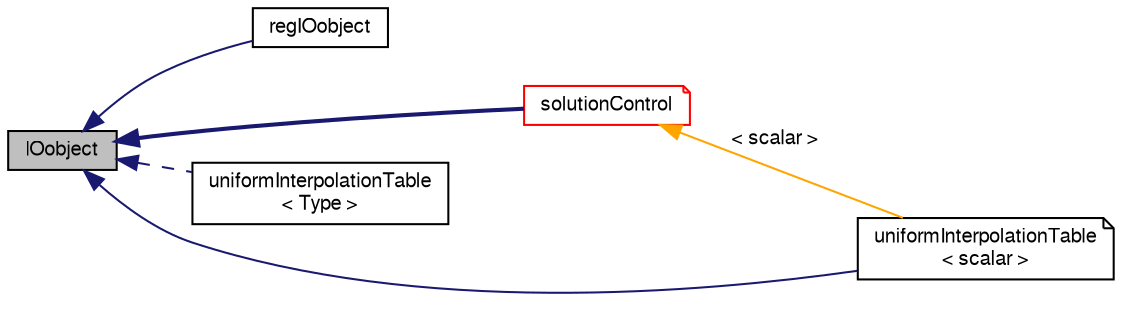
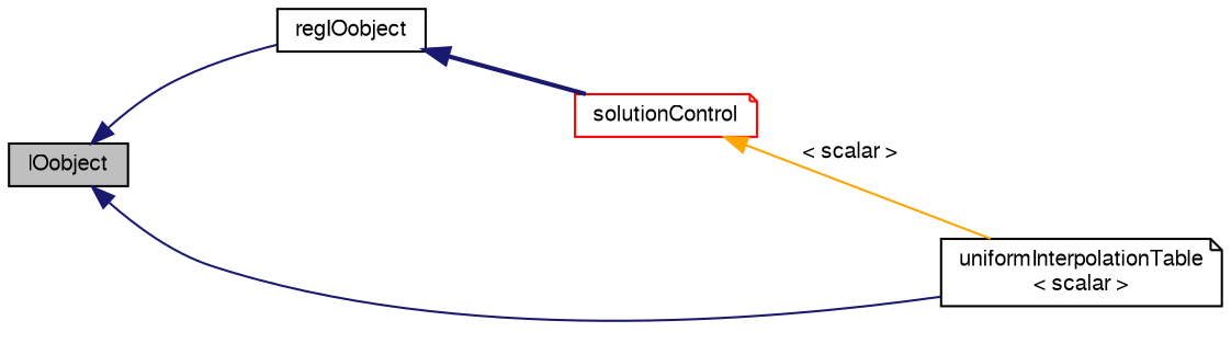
  digraph {
    rankdir=LR
    node [color=black fontname=FreeSans fontsize=10 shape=box]
    edge [color=midnightblue dir=back fontname=FreeSans fontsize=10 labelfontname=FreeSans labelfontsize=10 style=solid]
    n1 [fillcolor=grey75 fontcolor=black height=0.2 label=IOobject style=filled width=0.4]
    n2 [height=0.2 label=regIOobject width=0.4]
    n3 [color=red height=0.2 label=solutionControl shape=note width=0.4]
-   n4 [height=0.2 label="uniformInterpolationTable\l\< Type \>" width=0.4]
    n5 [height=0.2 label="uniformInterpolationTable\l\< scalar \>" shape=note width=0.4]
    n1 -> n2
-   n1 -> n3 [style=bold]
-   n1 -> n4 [style=dashed]
+   n2 -> n3 [style=bold]
    n1 -> n5
    n3 -> n5 [color=orange label=" \< scalar \>"]
  }
